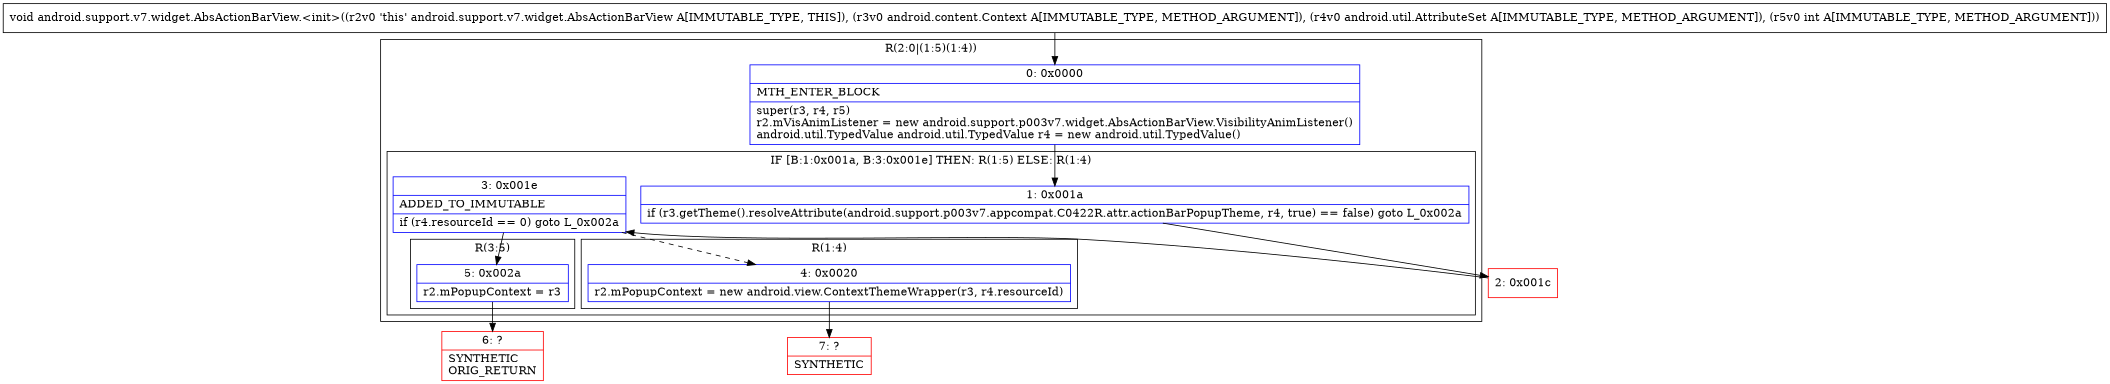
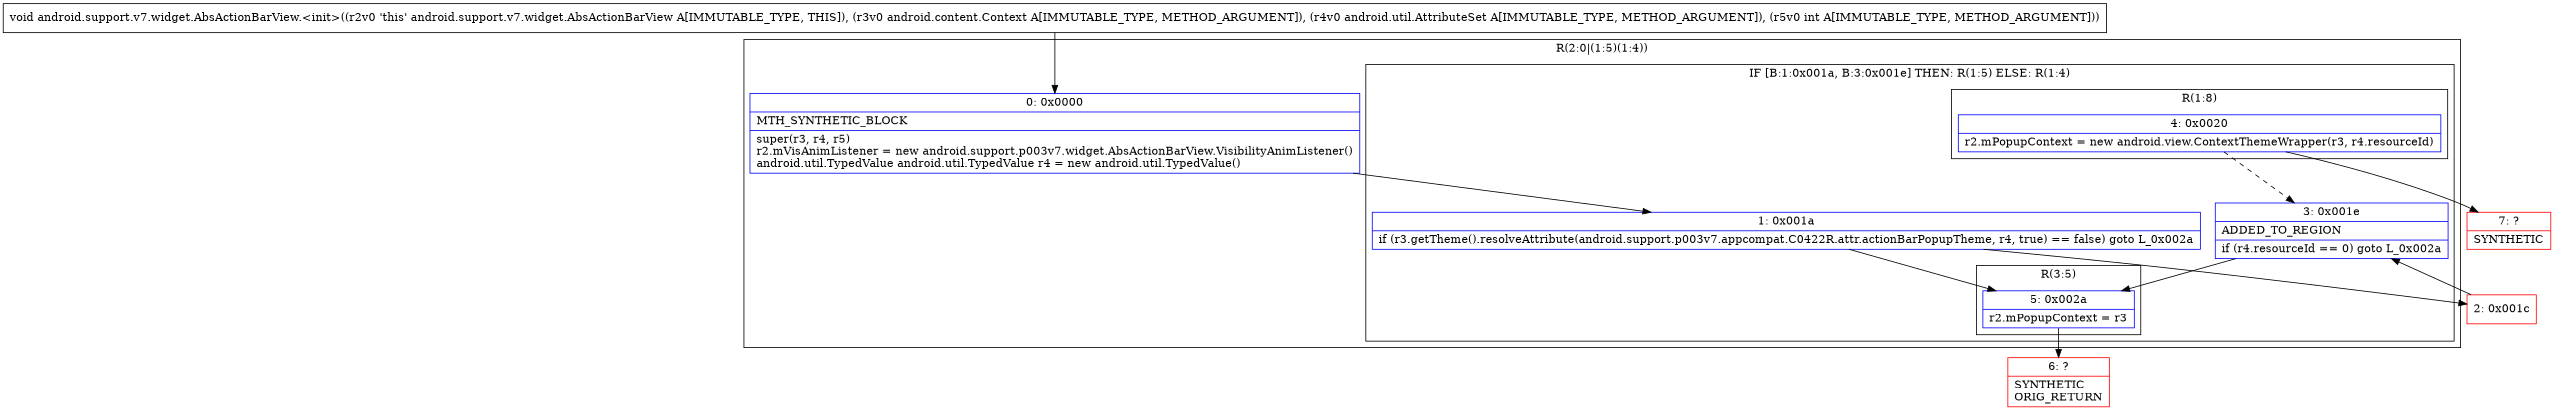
  digraph {
    node [color=blue shape=record]
    n1 [label="{5\:\ 0x002a|r2.mPopupContext = r3\l}"]
    n2 [label="{4\:\ 0x0020|r2.mPopupContext = new android.view.ContextThemeWrapper(r3, r4.resourceId)\l}"]
    n3 [label="{1\:\ 0x001a|if (r3.getTheme().resolveAttribute(android.support.p003v7.appcompat.C0422R.attr.actionBarPopupTheme, r4, true) == false) goto L_0x002a\l}"]
-   n4 [label="{3\:\ 0x001e|ADDED_TO_IMMUTABLE\l|if (r4.resourceId == 0) goto L_0x002a\l}"]
-   n5 [label="{0\:\ 0x0000|MTH_ENTER_BLOCK\l|super(r3, r4, r5)\lr2.mVisAnimListener = new android.support.p003v7.widget.AbsActionBarView.VisibilityAnimListener()\landroid.util.TypedValue android.util.TypedValue r4 = new android.util.TypedValue()\l}"]
+   n4 [label="{3\:\ 0x001e|ADDED_TO_REGION\l|if (r4.resourceId == 0) goto L_0x002a\l}"]
+   n5 [label="{0\:\ 0x0000|MTH_SYNTHETIC_BLOCK\l|super(r3, r4, r5)\lr2.mVisAnimListener = new android.support.p003v7.widget.AbsActionBarView.VisibilityAnimListener()\landroid.util.TypedValue android.util.TypedValue r4 = new android.util.TypedValue()\l}"]
    n6 [color=red label="{6\:\ ?|SYNTHETIC\lORIG_RETURN\l}"]
    n7 [color=red label="{7\:\ ?|SYNTHETIC\l}"]
    n8 [color=red label="{2\:\ 0x001c}"]
    n9 [label="{void android.support.v7.widget.AbsActionBarView.\<init\>((r2v0 'this' android.support.v7.widget.AbsActionBarView A[IMMUTABLE_TYPE, THIS]), (r3v0 android.content.Context A[IMMUTABLE_TYPE, METHOD_ARGUMENT]), (r4v0 android.util.AttributeSet A[IMMUTABLE_TYPE, METHOD_ARGUMENT]), (r5v0 int A[IMMUTABLE_TYPE, METHOD_ARGUMENT])) }" color=""]
    subgraph cluster_1 {
      label="R(2:0|(1:5)(1:4))"
      n5
      subgraph cluster_2 {
        label="IF [B:1:0x001a, B:3:0x001e] THEN: R(1:5) ELSE: R(1:4)"
        n3
        n4
        subgraph cluster_3 {
          label="R(3:5)"
          n1
        }
        subgraph cluster_4 {
-         label="R(1:4)"
+         label="R(1:8)"
          n2
        }
      }
    }
    n1 -> n6
    n2 -> n7
+   n3 -> n1
    n3 -> n8 [style=solid]
    n4 -> n1
-   n4 -> n2 [style=dashed]
+   n2 -> n4 [style=dashed]
    n5 -> n3
    n8 -> n4
    n9 -> n5
  }
